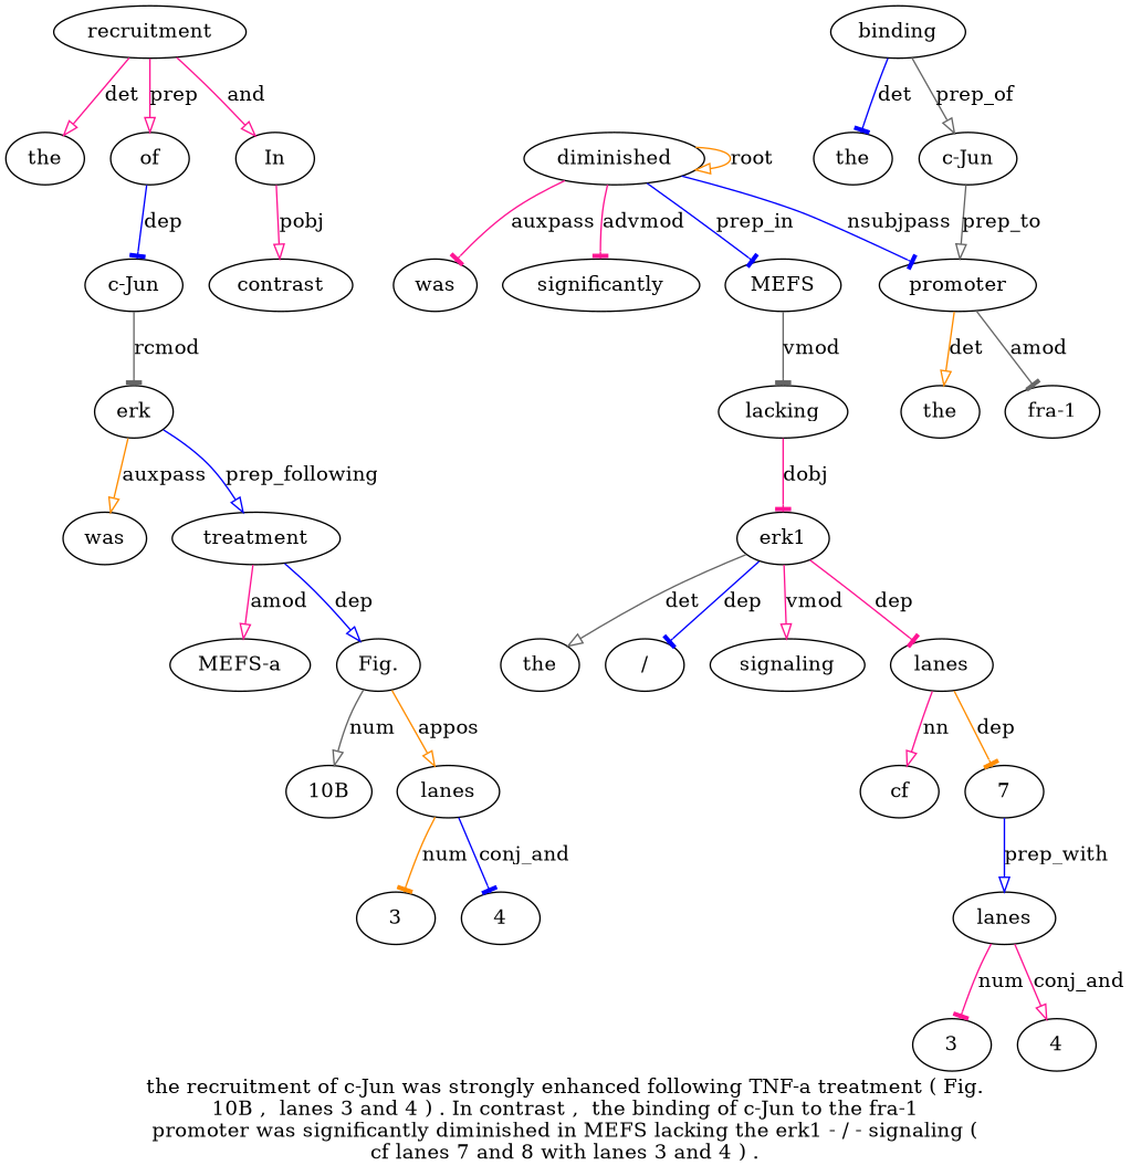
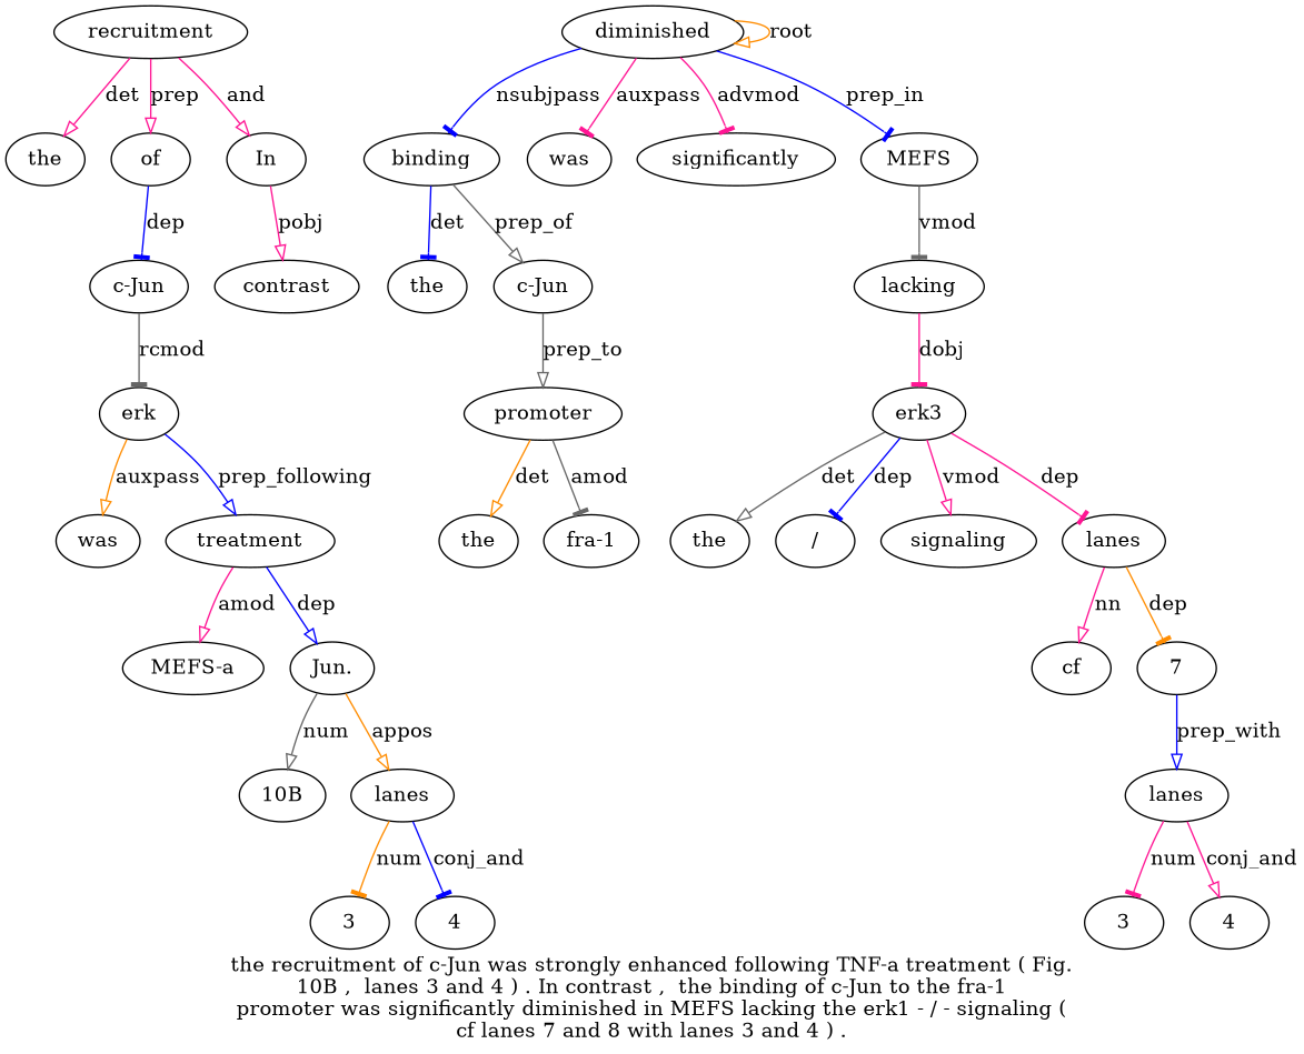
  digraph {
    label="the recruitment of c-Jun was strongly enhanced following TNF-a treatment ( Fig.\n10B ,  lanes 3 and 4 ) . In contrast ,  the binding of c-Jun to the fra-1\npromoter was significantly diminished in MEFS lacking the erk1 - / - signaling (\ncf lanes 7 and 8 with lanes 3 and 4 ) ."
    node [fillcolor=white style=filled]
    edge [arrowhead=onormal color=deeppink]
    n1 [label=recruitment]
    n2 [label=the]
    n3 [label=of]
    n4 [label=In]
    n5 [label="c-Jun"]
    n6 [label=contrast]
    n7 [label=diminished]
    n8 [label=binding]
    n9 [label=was]
    n10 [label=significantly]
    n11 [label=MEFS]
    n12 [label=the]
    n13 [label="c-Jun"]
    n14 [label=lacking]
    n15 [label=erk]
    n16 [label=was]
    n17 [label=treatment]
    n18 [label="MEFS-a"]
-   n19 [label="Fig."]
+   n19 [label="Jun."]
    n20 [label="10B"]
    n21 [label=lanes]
    n22 [label=3]
    n23 [label=4]
    n24 [label=promoter]
    n25 [label=the]
    n26 [label="fra-1"]
-   n27 [label=erk1]
+   n27 [label=erk3]
    n28 [label=the]
    n29 [label="/"]
    n30 [label=signaling]
    n31 [label=lanes]
    n32 [label=cf]
    n33 [label=7]
    n34 [label=lanes]
    n35 [label=3]
    n36 [label=4]
    n1 -> n2 [label=det]
    n1 -> n3 [label=prep]
    n1 -> n4 [label=and]
    n3 -> n5 [arrowhead=tee color=blue label=dep]
    n4 -> n6 [label=pobj]
    n5 -> n15 [arrowhead=tee color=gray40 label=rcmod]
    n7 -> n7 [color=darkorange label=root]
-   n7 -> n24 [arrowhead=tee color=blue label=nsubjpass]
+   n7 -> n8 [arrowhead=tee color=blue label=nsubjpass]
    n7 -> n9 [arrowhead=tee label=auxpass]
    n7 -> n10 [arrowhead=tee label=advmod]
    n7 -> n11 [arrowhead=tee color=blue label=prep_in]
    n8 -> n12 [arrowhead=tee color=blue label=det]
    n8 -> n13 [color=gray40 label=prep_of]
    n11 -> n14 [arrowhead=tee color=gray40 label=vmod]
    n13 -> n24 [color=gray40 label=prep_to]
    n14 -> n27 [arrowhead=tee label=dobj]
    n15 -> n16 [color=darkorange label=auxpass]
    n15 -> n17 [color=blue label=prep_following]
    n17 -> n18 [label=amod]
    n17 -> n19 [color=blue label=dep]
    n19 -> n20 [color=gray40 label=num]
    n19 -> n21 [color=darkorange label=appos]
    n21 -> n22 [arrowhead=tee color=darkorange label=num]
    n21 -> n23 [arrowhead=tee color=blue label=conj_and]
    n24 -> n25 [color=darkorange label=det]
    n24 -> n26 [arrowhead=tee color=gray40 label=amod]
    n27 -> n28 [color=gray40 label=det]
    n27 -> n29 [arrowhead=tee color=blue label=dep]
    n27 -> n30 [label=vmod]
    n27 -> n31 [arrowhead=tee label=dep]
    n31 -> n32 [label=nn]
    n31 -> n33 [arrowhead=tee color=darkorange label=dep]
    n33 -> n34 [color=blue label=prep_with]
    n34 -> n35 [arrowhead=tee label=num]
    n34 -> n36 [label=conj_and]
  }
